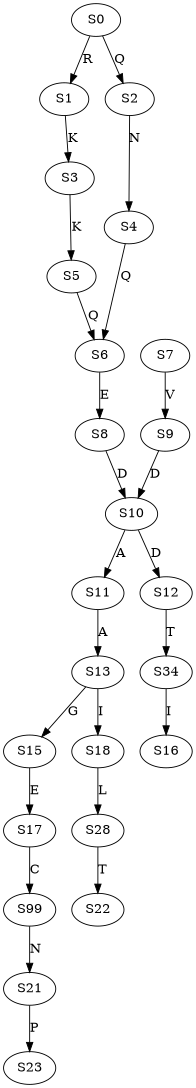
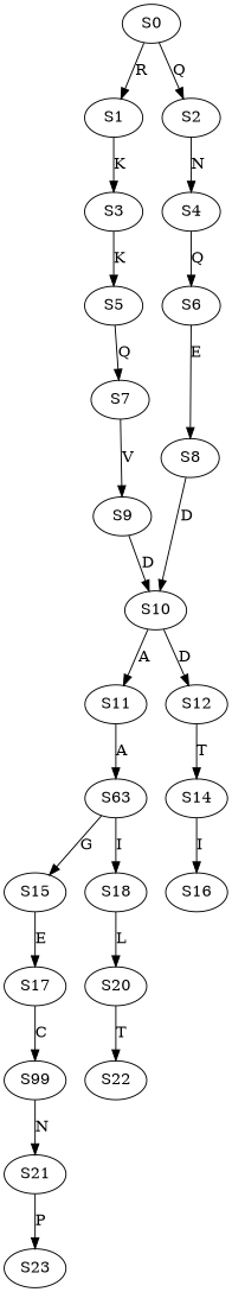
  strict digraph {
    S0
    S1
    S2
    S3
    S4
    S5
    S6
    S7
    S8
    S9
    S10
    S11
    S12
-   S13
-   S14 [label=S34]
+   S13 [label=S63]
+   S14
    S15
    S18
    S16
    S17
    n20 [label=S99]
-   S20 [label=S28]
+   S20
    S21
    S22
    S23
    S0 -> S1 [label=R]
    S0 -> S2 [label=Q]
    S1 -> S3 [label=K]
    S2 -> S4 [label=N]
    S3 -> S5 [label=K]
    S4 -> S6 [label=Q]
-   S5 -> S6 [label=Q]
+   S5 -> S7 [label=Q]
    S6 -> S8 [label=E]
    S7 -> S9 [label=V]
    S8 -> S10 [label=D]
    S9 -> S10 [label=D]
    S10 -> S11 [label=A]
    S10 -> S12 [label=D]
    S11 -> S13 [label=A]
    S12 -> S14 [label=T]
    S13 -> S15 [label=G]
    S13 -> S18 [label=I]
    S14 -> S16 [label=I]
    S15 -> S17 [label=E]
    S18 -> S20 [label=L]
    S17 -> n20 [label=C]
    n20 -> S21 [label=N]
    S20 -> S22 [label=T]
    S21 -> S23 [label=P]
  }
